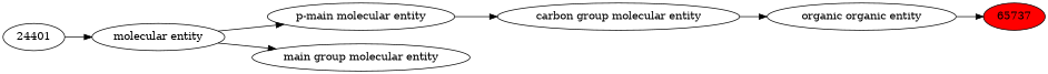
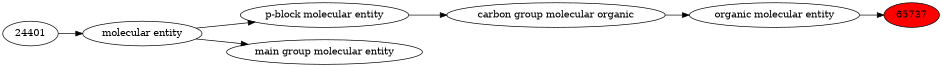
  digraph {
    rankdir=LR
    n1 [fillcolor=red label=65737 style=filled]
-   n2 [label="organic organic entity"]
-   n3 [label="carbon group molecular entity"]
-   n4 [label="p-main molecular entity"]
+   n2 [label="organic molecular entity"]
+   n3 [label="carbon group molecular organic"]
+   n4 [label="p-block molecular entity"]
    n5 [label="main group molecular entity"]
    n6 [label="molecular entity"]
    n7 [label=24401]
    n2 -> n1
    n3 -> n2
    n4 -> n3
    n6 -> n4
    n6 -> n5
    n7 -> n6
  }
